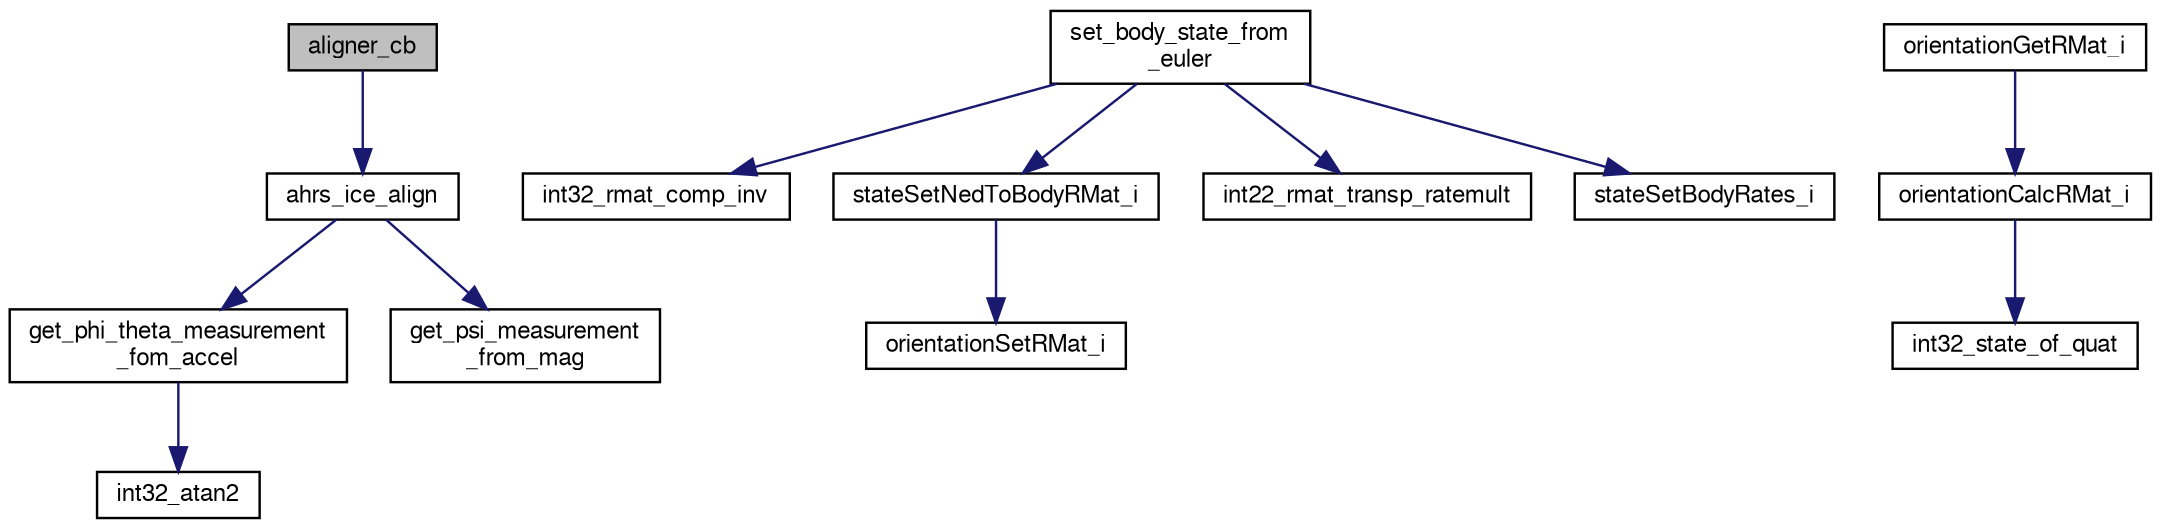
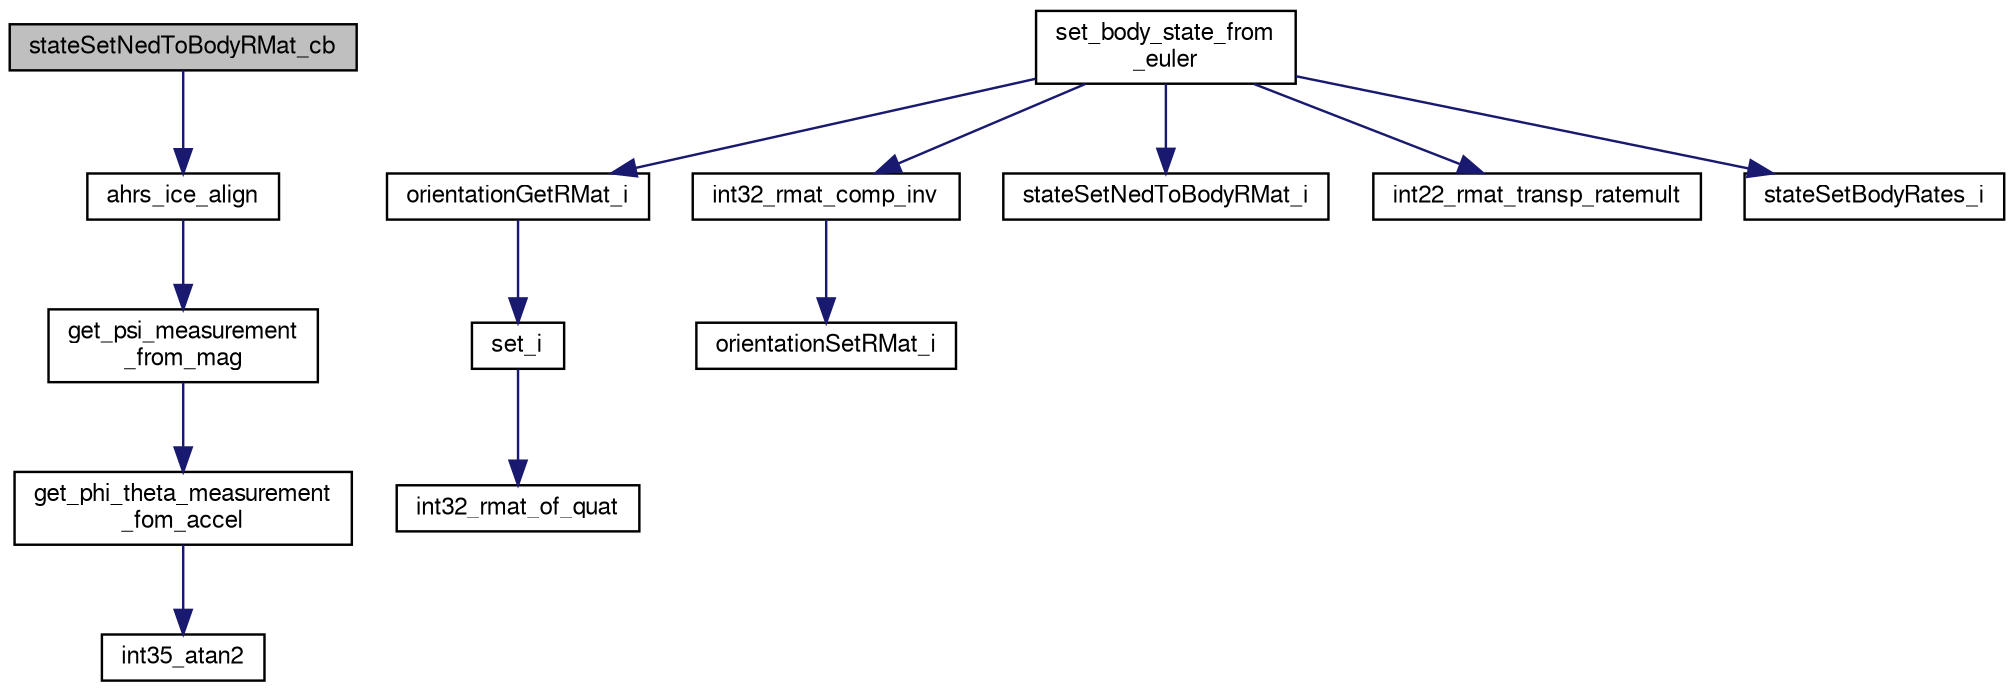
  digraph {
    rankdir=TB
    node [color=black fillcolor=white fontname=FreeSans fontsize=10 shape=record style=filled]
    edge [color=midnightblue fontname=FreeSans fontsize=10 labelfontname=FreeSans labelfontsize=10 style=solid]
-   n1 [fillcolor=grey75 fontcolor=black height=0.2 label=aligner_cb width=0.4]
+   n1 [fillcolor=grey75 fontcolor=black height=0.2 label=stateSetNedToBodyRMat_cb width=0.4]
    n2 [height=0.2 label=ahrs_ice_align width=0.4]
    n3 [height=0.2 label="get_phi_theta_measurement\l_fom_accel" width=0.4]
    n4 [height=0.2 label="get_psi_measurement\l_from_mag" width=0.4]
    n5 [height=0.2 label="set_body_state_from\l_euler" width=0.4]
    n6 [height=0.2 label=orientationGetRMat_i width=0.4]
    n7 [height=0.2 label=int32_rmat_comp_inv width=0.4]
    n8 [height=0.2 label=stateSetNedToBodyRMat_i width=0.4]
    n9 [height=0.2 label=int22_rmat_transp_ratemult width=0.4]
    n10 [height=0.2 label=stateSetBodyRates_i width=0.4]
-   n11 [height=0.2 label=int32_atan2 width=0.4]
-   n12 [height=0.2 label=orientationCalcRMat_i width=0.4]
+   n11 [height=0.2 label=int35_atan2 width=0.4]
+   n12 [height=0.2 label=set_i width=0.4]
    n13 [height=0.2 label=orientationSetRMat_i width=0.4]
-   n14 [height=0.2 label=int32_state_of_quat width=0.4]
+   n14 [height=0.2 label=int32_rmat_of_quat width=0.4]
    n1 -> n2
-   n2 -> n3
+   n4 -> n3
    n2 -> n4
    n3 -> n11
+   n5 -> n6
    n5 -> n7
    n5 -> n8
    n5 -> n9
    n5 -> n10
    n6 -> n12
-   n8 -> n13
+   n7 -> n13
    n12 -> n14
  }
